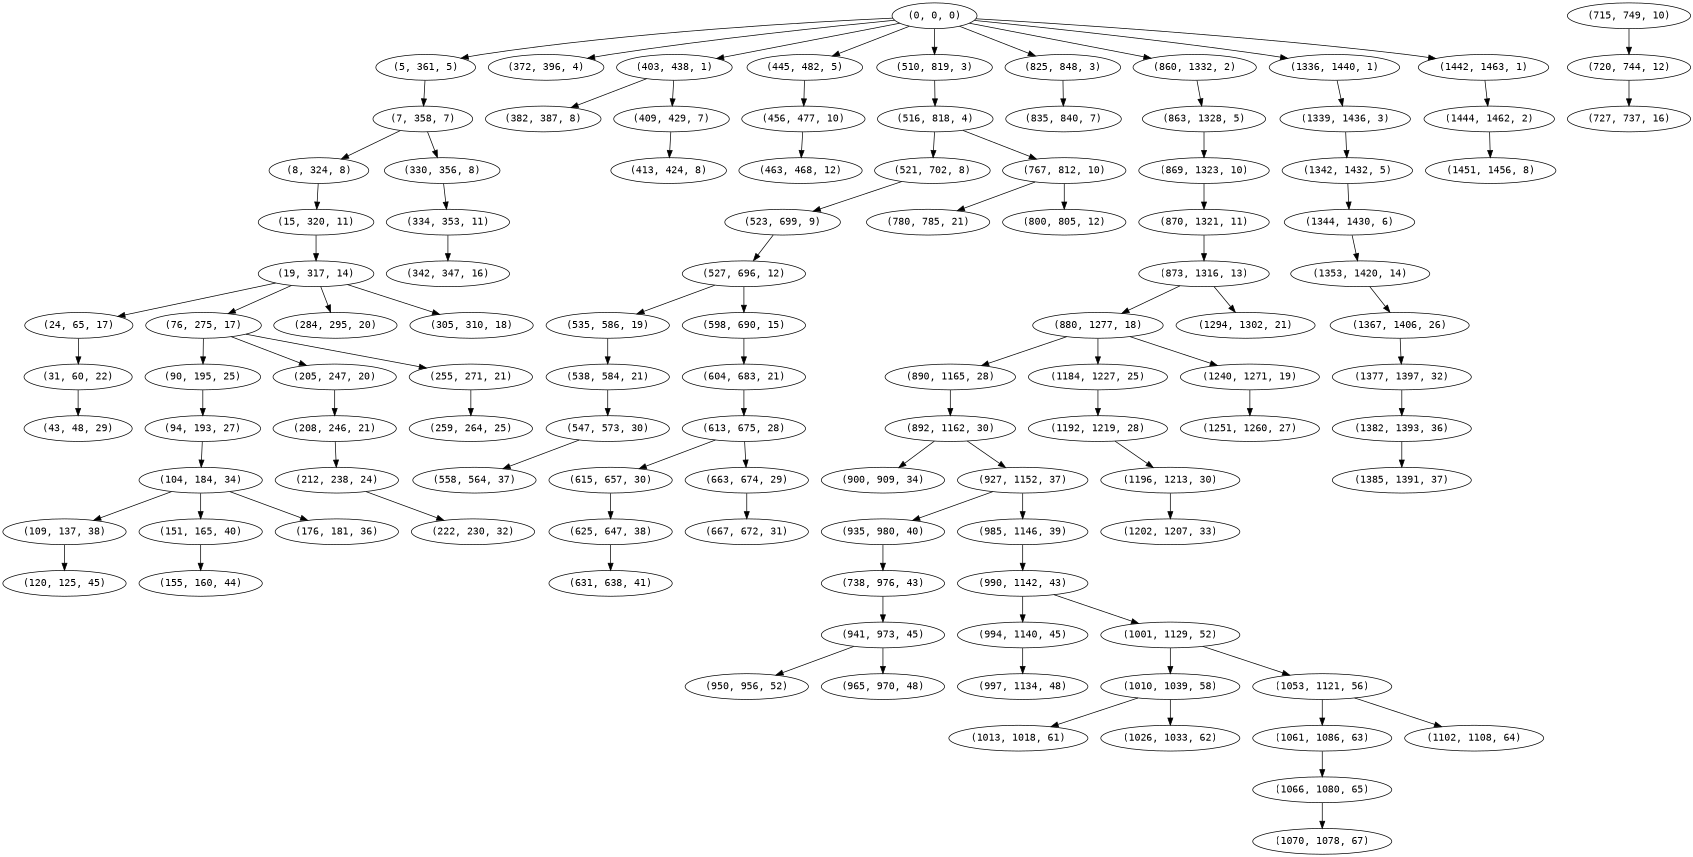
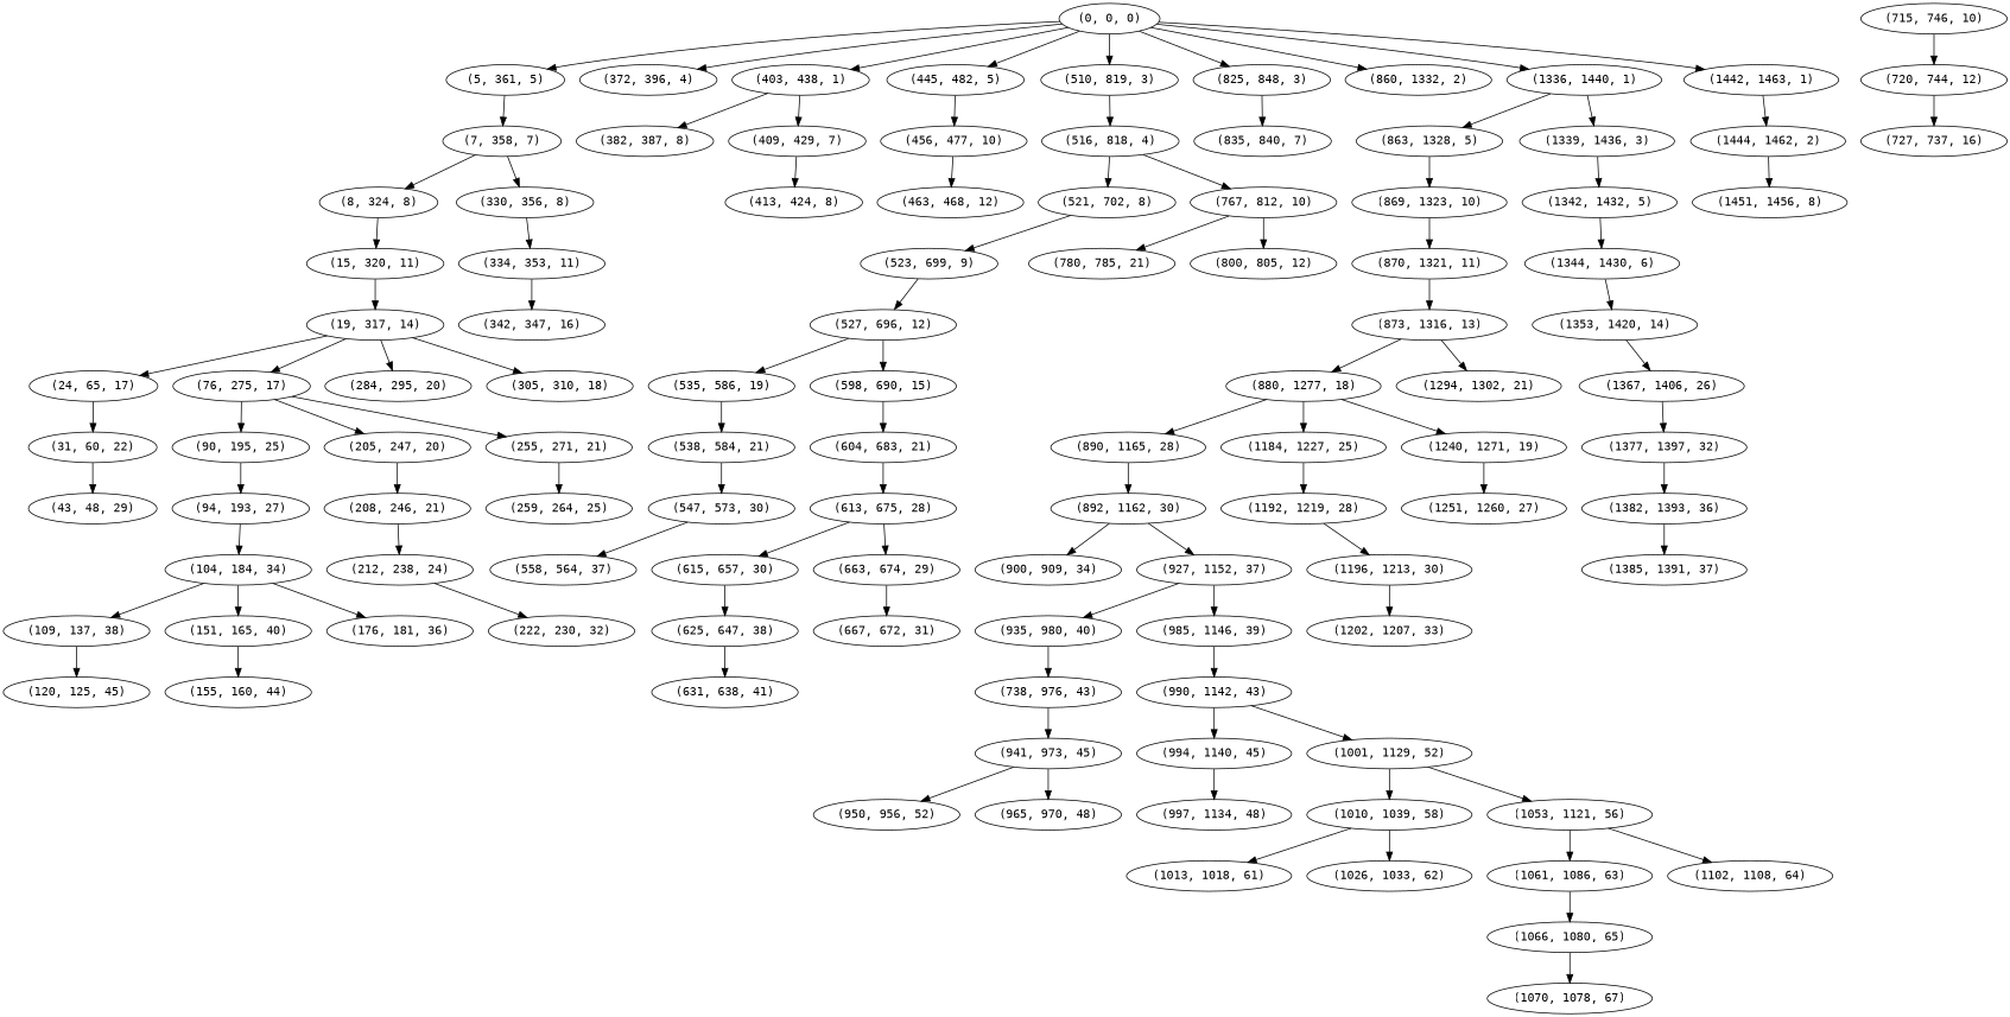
  digraph {
    fontname="DejaVu Sans Mono"
    node [fontname="DejaVu Sans Mono"]
    edge [fontname="DejaVu Sans Mono"]
    "(0, 0, 0)"
    "(5, 361, 5)"
    "(372, 396, 4)"
    "(403, 438, 1)"
    "(445, 482, 5)"
    "(510, 819, 3)"
    "(825, 848, 3)"
    "(860, 1332, 2)"
    "(1336, 1440, 1)"
    "(1442, 1463, 1)"
    "(7, 358, 7)"
    "(382, 387, 8)"
    "(409, 429, 7)"
    "(456, 477, 10)"
    "(516, 818, 4)"
    "(835, 840, 7)"
    "(863, 1328, 5)"
    "(1339, 1436, 3)"
    "(1444, 1462, 2)"
    "(8, 324, 8)"
    "(330, 356, 8)"
    "(15, 320, 11)"
    "(334, 353, 11)"
    "(19, 317, 14)"
    "(24, 65, 17)"
    "(76, 275, 17)"
    "(284, 295, 20)"
    "(305, 310, 18)"
    "(31, 60, 22)"
    "(90, 195, 25)"
    "(205, 247, 20)"
    "(255, 271, 21)"
    "(43, 48, 29)"
    "(94, 193, 27)"
    "(208, 246, 21)"
    "(259, 264, 25)"
    "(104, 184, 34)"
    "(109, 137, 38)"
    "(151, 165, 40)"
    "(176, 181, 36)"
    "(120, 125, 45)"
    "(155, 160, 44)"
    "(212, 238, 24)"
    "(222, 230, 32)"
    "(342, 347, 16)"
    "(413, 424, 8)"
    "(463, 468, 12)"
    "(521, 702, 8)"
    "(767, 812, 10)"
    "(523, 699, 9)"
-   "(715, 746, 10)" [label="(715, 749, 10)"]
+   "(715, 746, 10)"
    "(720, 744, 12)"
    "(780, 785, 21)"
    "(800, 805, 12)"
    "(527, 696, 12)"
    "(535, 586, 19)"
    "(598, 690, 15)"
    "(538, 584, 21)"
    "(604, 683, 21)"
    "(547, 573, 30)"
    "(558, 564, 37)"
    "(613, 675, 28)"
    "(615, 657, 30)"
    "(663, 674, 29)"
    "(625, 647, 38)"
    "(667, 672, 31)"
    "(631, 638, 41)"
    "(727, 737, 16)"
    "(869, 1323, 10)"
    "(870, 1321, 11)"
    "(873, 1316, 13)"
    "(880, 1277, 18)"
    "(1294, 1302, 21)"
    "(890, 1165, 28)"
    "(1184, 1227, 25)"
    "(1240, 1271, 19)"
    "(892, 1162, 30)"
    "(1192, 1219, 28)"
    "(1251, 1260, 27)"
    "(900, 909, 34)"
    "(927, 1152, 37)"
    "(935, 980, 40)"
    "(985, 1146, 39)"
    n84 [label="(738, 976, 43)"]
    "(990, 1142, 43)"
    "(941, 973, 45)"
    "(950, 956, 52)"
    "(965, 970, 48)"
    "(994, 1140, 45)"
    "(1001, 1129, 52)"
    "(997, 1134, 48)"
    "(1010, 1039, 58)"
    "(1053, 1121, 56)"
    "(1013, 1018, 61)"
    "(1026, 1033, 62)"
    "(1061, 1086, 63)"
    "(1102, 1108, 64)"
    "(1066, 1080, 65)"
    "(1070, 1078, 67)"
    "(1196, 1213, 30)"
    "(1202, 1207, 33)"
    "(1342, 1432, 5)"
    "(1344, 1430, 6)"
    "(1353, 1420, 14)"
    "(1367, 1406, 26)"
    "(1377, 1397, 32)"
    "(1382, 1393, 36)"
    "(1385, 1391, 37)"
    "(1451, 1456, 8)"
    "(0, 0, 0)" -> "(5, 361, 5)"
    "(0, 0, 0)" -> "(372, 396, 4)"
    "(0, 0, 0)" -> "(403, 438, 1)"
    "(0, 0, 0)" -> "(445, 482, 5)"
    "(0, 0, 0)" -> "(510, 819, 3)"
    "(0, 0, 0)" -> "(825, 848, 3)"
    "(0, 0, 0)" -> "(860, 1332, 2)"
    "(0, 0, 0)" -> "(1336, 1440, 1)"
    "(0, 0, 0)" -> "(1442, 1463, 1)"
    "(5, 361, 5)" -> "(7, 358, 7)"
    "(403, 438, 1)" -> "(382, 387, 8)"
    "(403, 438, 1)" -> "(409, 429, 7)"
    "(445, 482, 5)" -> "(456, 477, 10)"
    "(510, 819, 3)" -> "(516, 818, 4)"
    "(825, 848, 3)" -> "(835, 840, 7)"
-   "(860, 1332, 2)" -> "(863, 1328, 5)"
+   "(1336, 1440, 1)" -> "(863, 1328, 5)"
    "(1336, 1440, 1)" -> "(1339, 1436, 3)"
    "(1442, 1463, 1)" -> "(1444, 1462, 2)"
    "(7, 358, 7)" -> "(8, 324, 8)"
    "(7, 358, 7)" -> "(330, 356, 8)"
    "(409, 429, 7)" -> "(413, 424, 8)"
    "(456, 477, 10)" -> "(463, 468, 12)"
    "(516, 818, 4)" -> "(521, 702, 8)"
    "(516, 818, 4)" -> "(767, 812, 10)"
    "(863, 1328, 5)" -> "(869, 1323, 10)"
    "(1339, 1436, 3)" -> "(1342, 1432, 5)"
    "(1444, 1462, 2)" -> "(1451, 1456, 8)"
    "(8, 324, 8)" -> "(15, 320, 11)"
    "(330, 356, 8)" -> "(334, 353, 11)"
    "(15, 320, 11)" -> "(19, 317, 14)"
    "(334, 353, 11)" -> "(342, 347, 16)"
    "(19, 317, 14)" -> "(24, 65, 17)"
    "(19, 317, 14)" -> "(76, 275, 17)"
    "(19, 317, 14)" -> "(284, 295, 20)"
    "(19, 317, 14)" -> "(305, 310, 18)"
    "(24, 65, 17)" -> "(31, 60, 22)"
    "(76, 275, 17)" -> "(90, 195, 25)"
    "(76, 275, 17)" -> "(205, 247, 20)"
    "(76, 275, 17)" -> "(255, 271, 21)"
    "(31, 60, 22)" -> "(43, 48, 29)"
    "(90, 195, 25)" -> "(94, 193, 27)"
    "(205, 247, 20)" -> "(208, 246, 21)"
    "(255, 271, 21)" -> "(259, 264, 25)"
    "(94, 193, 27)" -> "(104, 184, 34)"
    "(208, 246, 21)" -> "(212, 238, 24)"
    "(104, 184, 34)" -> "(109, 137, 38)"
    "(104, 184, 34)" -> "(151, 165, 40)"
    "(104, 184, 34)" -> "(176, 181, 36)"
    "(109, 137, 38)" -> "(120, 125, 45)"
    "(151, 165, 40)" -> "(155, 160, 44)"
    "(212, 238, 24)" -> "(222, 230, 32)"
    "(521, 702, 8)" -> "(523, 699, 9)"
    "(767, 812, 10)" -> "(780, 785, 21)"
    "(767, 812, 10)" -> "(800, 805, 12)"
    "(523, 699, 9)" -> "(527, 696, 12)"
    "(715, 746, 10)" -> "(720, 744, 12)"
    "(720, 744, 12)" -> "(727, 737, 16)"
    "(527, 696, 12)" -> "(535, 586, 19)"
    "(527, 696, 12)" -> "(598, 690, 15)"
    "(535, 586, 19)" -> "(538, 584, 21)"
    "(598, 690, 15)" -> "(604, 683, 21)"
    "(538, 584, 21)" -> "(547, 573, 30)"
    "(604, 683, 21)" -> "(613, 675, 28)"
    "(547, 573, 30)" -> "(558, 564, 37)"
    "(613, 675, 28)" -> "(615, 657, 30)"
    "(613, 675, 28)" -> "(663, 674, 29)"
    "(615, 657, 30)" -> "(625, 647, 38)"
    "(663, 674, 29)" -> "(667, 672, 31)"
    "(625, 647, 38)" -> "(631, 638, 41)"
    "(869, 1323, 10)" -> "(870, 1321, 11)"
    "(870, 1321, 11)" -> "(873, 1316, 13)"
    "(873, 1316, 13)" -> "(880, 1277, 18)"
    "(873, 1316, 13)" -> "(1294, 1302, 21)"
    "(880, 1277, 18)" -> "(890, 1165, 28)"
    "(880, 1277, 18)" -> "(1184, 1227, 25)"
    "(880, 1277, 18)" -> "(1240, 1271, 19)"
    "(890, 1165, 28)" -> "(892, 1162, 30)"
    "(1184, 1227, 25)" -> "(1192, 1219, 28)"
    "(1240, 1271, 19)" -> "(1251, 1260, 27)"
    "(892, 1162, 30)" -> "(900, 909, 34)"
    "(892, 1162, 30)" -> "(927, 1152, 37)"
    "(1192, 1219, 28)" -> "(1196, 1213, 30)"
    "(927, 1152, 37)" -> "(935, 980, 40)"
    "(927, 1152, 37)" -> "(985, 1146, 39)"
    "(935, 980, 40)" -> n84
    "(985, 1146, 39)" -> "(990, 1142, 43)"
    n84 -> "(941, 973, 45)"
    "(990, 1142, 43)" -> "(994, 1140, 45)"
    "(990, 1142, 43)" -> "(1001, 1129, 52)"
    "(941, 973, 45)" -> "(950, 956, 52)"
    "(941, 973, 45)" -> "(965, 970, 48)"
    "(994, 1140, 45)" -> "(997, 1134, 48)"
    "(1001, 1129, 52)" -> "(1010, 1039, 58)"
    "(1001, 1129, 52)" -> "(1053, 1121, 56)"
    "(1010, 1039, 58)" -> "(1013, 1018, 61)"
    "(1010, 1039, 58)" -> "(1026, 1033, 62)"
    "(1053, 1121, 56)" -> "(1061, 1086, 63)"
    "(1053, 1121, 56)" -> "(1102, 1108, 64)"
    "(1061, 1086, 63)" -> "(1066, 1080, 65)"
    "(1066, 1080, 65)" -> "(1070, 1078, 67)"
    "(1196, 1213, 30)" -> "(1202, 1207, 33)"
    "(1342, 1432, 5)" -> "(1344, 1430, 6)"
    "(1344, 1430, 6)" -> "(1353, 1420, 14)"
    "(1353, 1420, 14)" -> "(1367, 1406, 26)"
    "(1367, 1406, 26)" -> "(1377, 1397, 32)"
    "(1377, 1397, 32)" -> "(1382, 1393, 36)"
    "(1382, 1393, 36)" -> "(1385, 1391, 37)"
  }
